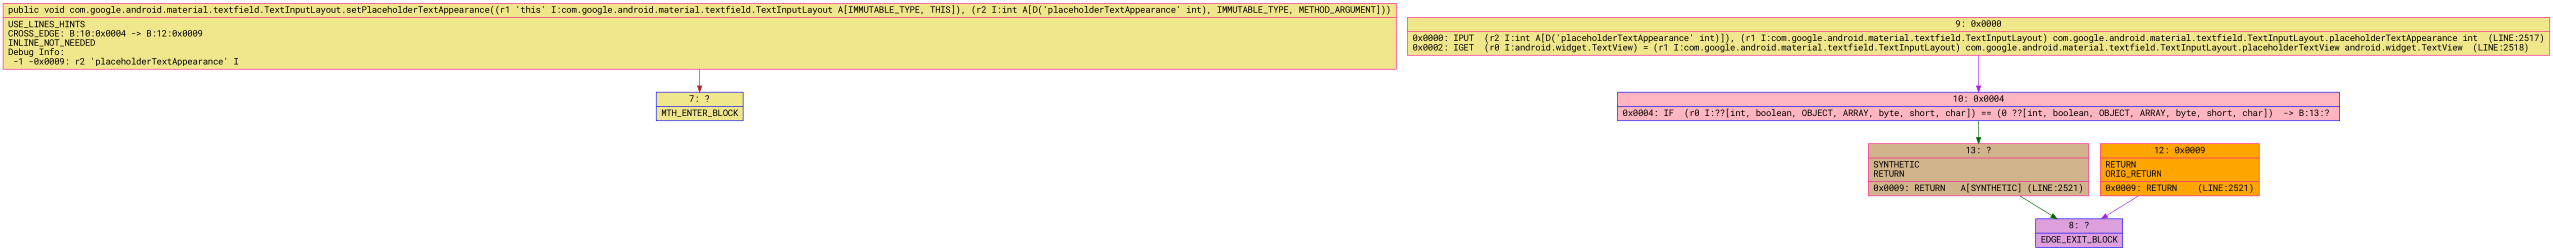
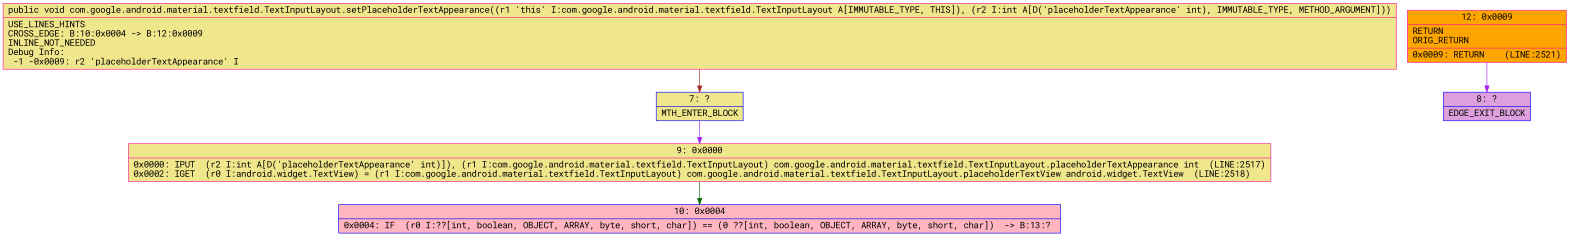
  digraph {
    fontname="Roboto Mono"
    node [color=deeppink fillcolor=khaki fontname="Roboto Mono" shape=record style=filled]
    edge [arrowhead=normal color=purple fontname="Roboto Mono"]
    n1 [color=blue label="{7\:\ ?|MTH_ENTER_BLOCK\l}"]
    n2 [label="{9\:\ 0x0000|0x0000: IPUT  (r2 I:int A[D('placeholderTextAppearance' int)]), (r1 I:com.google.android.material.textfield.TextInputLayout) com.google.android.material.textfield.TextInputLayout.placeholderTextAppearance int  (LINE:2517)\l0x0002: IGET  (r0 I:android.widget.TextView) = (r1 I:com.google.android.material.textfield.TextInputLayout) com.google.android.material.textfield.TextInputLayout.placeholderTextView android.widget.TextView  (LINE:2518)\l}"]
    n3 [color=blue fillcolor=lightpink label="{10\:\ 0x0004|0x0004: IF  (r0 I:??[int, boolean, OBJECT, ARRAY, byte, short, char]) == (0 ??[int, boolean, OBJECT, ARRAY, byte, short, char])  \-\> B:13:? \l}"]
-   n4 [fillcolor=tan label="{13\:\ ?|SYNTHETIC\lRETURN\l|0x0009: RETURN   A[SYNTHETIC] (LINE:2521)\l}"]
    n5 [color=blue fillcolor=plum label="{8\:\ ?|EDGE_EXIT_BLOCK\l}"]
    n6 [fillcolor=orange label="{12\:\ 0x0009|RETURN\lORIG_RETURN\l|0x0009: RETURN    (LINE:2521)\l}"]
    n7 [label="{public void com.google.android.material.textfield.TextInputLayout.setPlaceholderTextAppearance((r1 'this' I:com.google.android.material.textfield.TextInputLayout A[IMMUTABLE_TYPE, THIS]), (r2 I:int A[D('placeholderTextAppearance' int), IMMUTABLE_TYPE, METHOD_ARGUMENT]))  | USE_LINES_HINTS\lCROSS_EDGE: B:10:0x0004 \-\> B:12:0x0009\lINLINE_NOT_NEEDED\lDebug Info:\l  \-1 \-0x0009: r2 'placeholderTextAppearance' I\l}"]
-   n2 -> n3
-   n3 -> n4 [color=darkgreen]
-   n4 -> n5 [color=darkgreen]
+   n1 -> n2
+   n2 -> n3 [color=darkgreen]
    n6 -> n5
    n7 -> n1 [color=brown]
  }
